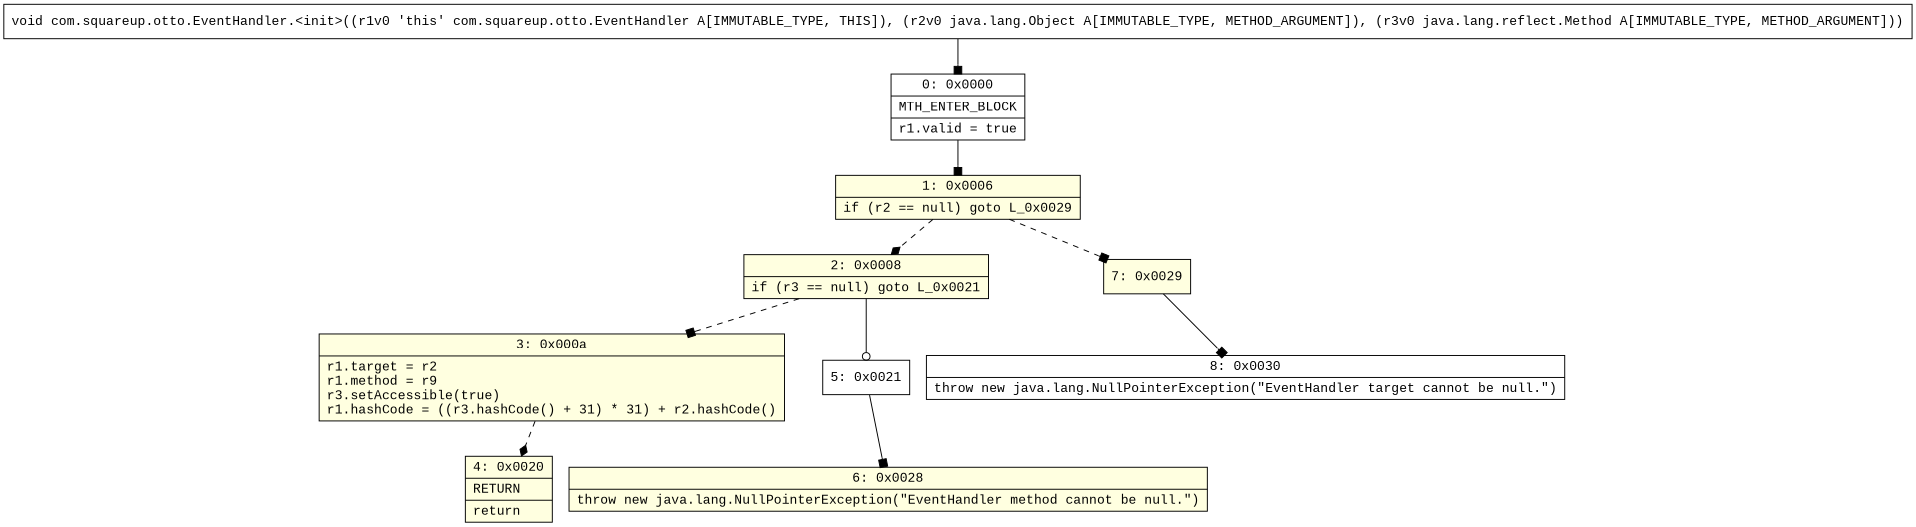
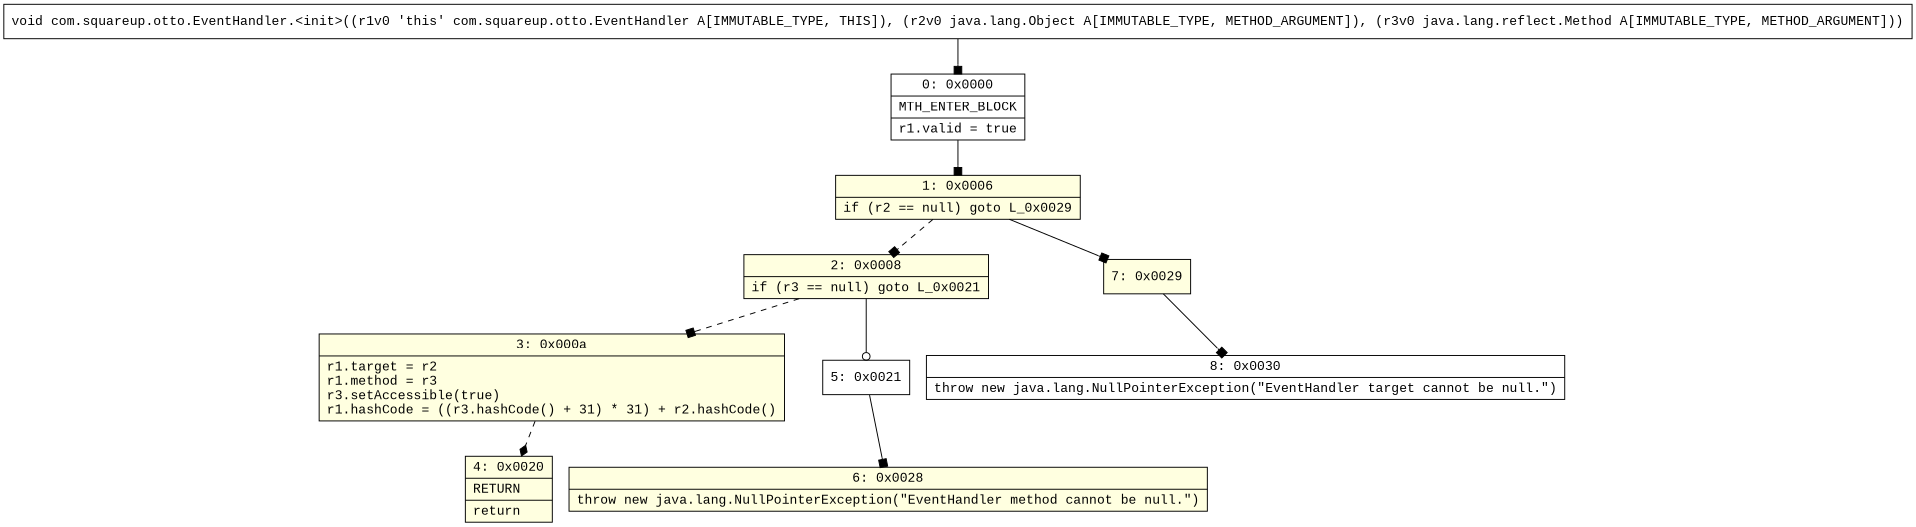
  digraph {
    fontname="Liberation Mono"
    node [fillcolor=lightyellow fontname="Liberation Mono" shape=record style=filled]
    edge [arrowhead=box fontname="Liberation Mono"]
    n1 [fillcolor=white label="{0\:\ 0x0000|MTH_ENTER_BLOCK\l|r1.valid = true\l}"]
    n2 [label="{1\:\ 0x0006|if (r2 == null) goto L_0x0029\l}"]
    n3 [label="{2\:\ 0x0008|if (r3 == null) goto L_0x0021\l}"]
    n4 [label="{7\:\ 0x0029}"]
-   n5 [label="{3\:\ 0x000a|r1.target = r2\lr1.method = r9\lr3.setAccessible(true)\lr1.hashCode = ((r3.hashCode() + 31) * 31) + r2.hashCode()\l}"]
+   n5 [label="{3\:\ 0x000a|r1.target = r2\lr1.method = r3\lr3.setAccessible(true)\lr1.hashCode = ((r3.hashCode() + 31) * 31) + r2.hashCode()\l}"]
    n6 [fillcolor=white label="{5\:\ 0x0021}"]
    n7 [fillcolor=white label="{8\:\ 0x0030|throw new java.lang.NullPointerException(\"EventHandler target cannot be null.\")\l}"]
    n8 [label="{4\:\ 0x0020|RETURN\l|return\l}"]
    n9 [label="{6\:\ 0x0028|throw new java.lang.NullPointerException(\"EventHandler method cannot be null.\")\l}"]
    n10 [fillcolor=white label="{void com.squareup.otto.EventHandler.\<init\>((r1v0 'this' com.squareup.otto.EventHandler A[IMMUTABLE_TYPE, THIS]), (r2v0 java.lang.Object A[IMMUTABLE_TYPE, METHOD_ARGUMENT]), (r3v0 java.lang.reflect.Method A[IMMUTABLE_TYPE, METHOD_ARGUMENT])) }"]
    n1 -> n2
-   n2 -> n3 [arrowhead=diamond style=dashed]
-   n2 -> n4 [style=dashed]
+   n2 -> n3 [style=dashed]
+   n2 -> n4
    n3 -> n5 [style=dashed]
    n3 -> n6 [arrowhead=odot]
    n4 -> n7
    n5 -> n8 [arrowhead=diamond style=dashed]
    n6 -> n9
    n10 -> n1
  }
